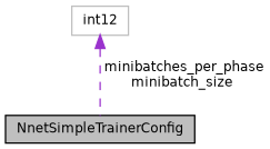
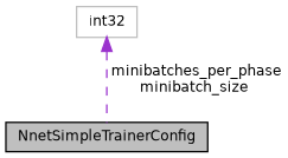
  digraph {
    node [fontname=Helvetica fontsize=10 shape=record style=filled]
    n1 [color=black fillcolor=grey75 fontcolor=black height=0.2 label=NnetSimpleTrainerConfig width=0.4]
-   n2 [color=grey75 fillcolor=white height=0.2 label=int12 width=0.4]
+   n2 [color=grey75 fillcolor=white height=0.2 label=int32 width=0.4]
    n2 -> n1 [color=darkorchid3 dir=back fontname=Helvetica fontsize=10 label=" minibatches_per_phase\nminibatch_size" labelfontname=Helvetica labelfontsize=10 style=dashed]
  }
